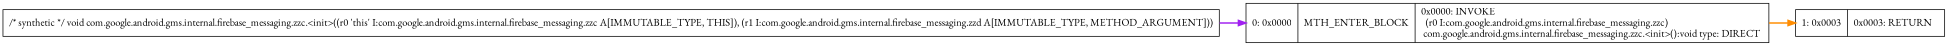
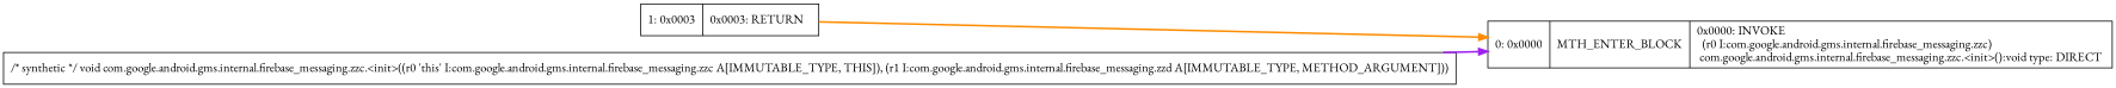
  digraph {
    rankdir=LR
    fontname="EB Garamond"
    node [shape=record fontname="EB Garamond"]
    edge [style=bold fontname="EB Garamond"]
    n1 [label="{0\:\ 0x0000|MTH_ENTER_BLOCK\l|0x0000: INVOKE  \l  (r0 I:com.google.android.gms.internal.firebase_messaging.zzc)\l com.google.android.gms.internal.firebase_messaging.zzc.\<init\>():void type: DIRECT \l}"]
    n2 [label="{1\:\ 0x0003|0x0003: RETURN   \l}"]
    n3 [label="{\/* synthetic *\/ void com.google.android.gms.internal.firebase_messaging.zzc.\<init\>((r0 'this' I:com.google.android.gms.internal.firebase_messaging.zzc A[IMMUTABLE_TYPE, THIS]), (r1 I:com.google.android.gms.internal.firebase_messaging.zzd A[IMMUTABLE_TYPE, METHOD_ARGUMENT])) }"]
-   n1 -> n2 [color=darkorange]
+   n2 -> n1 [color=darkorange]
    n3 -> n1 [color=purple]
  }
